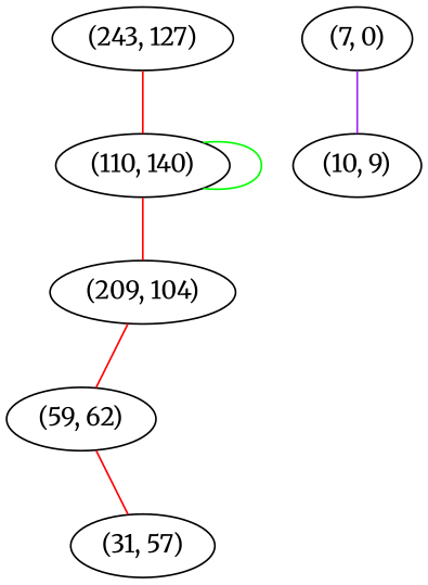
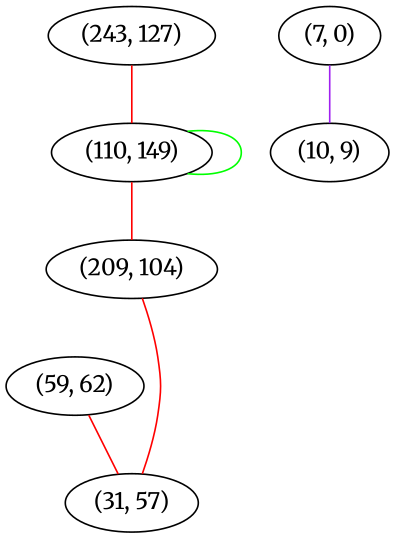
  graph {
    fontname=Merriweather
    node [fontname=Merriweather]
    edge [color=red fontname=Merriweather weight=1]
    "(243, 127)"
-   "(110, 149)" [label="(110, 140)"]
+   "(110, 149)"
    "(209, 104)"
    "(59, 62)"
    "(31, 57)"
    n6 [label="(7, 0)"]
    "(10, 9)"
    "(243, 127)" -- "(110, 149)"
    "(110, 149)" -- "(110, 149)" [color=green weight=2]
    "(110, 149)" -- "(209, 104)"
-   "(209, 104)" -- "(59, 62)"
+   "(209, 104)" -- "(31, 57)"
    "(59, 62)" -- "(31, 57)"
    n6 -- "(10, 9)" [color=purple weight=4]
  }
